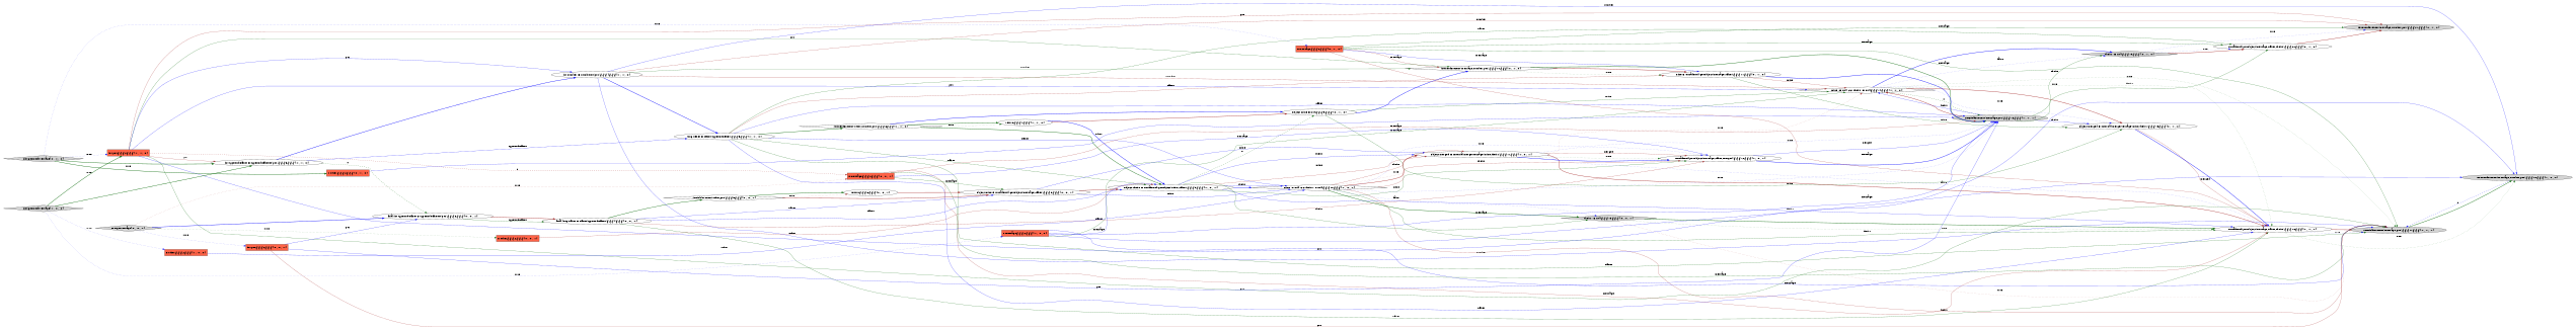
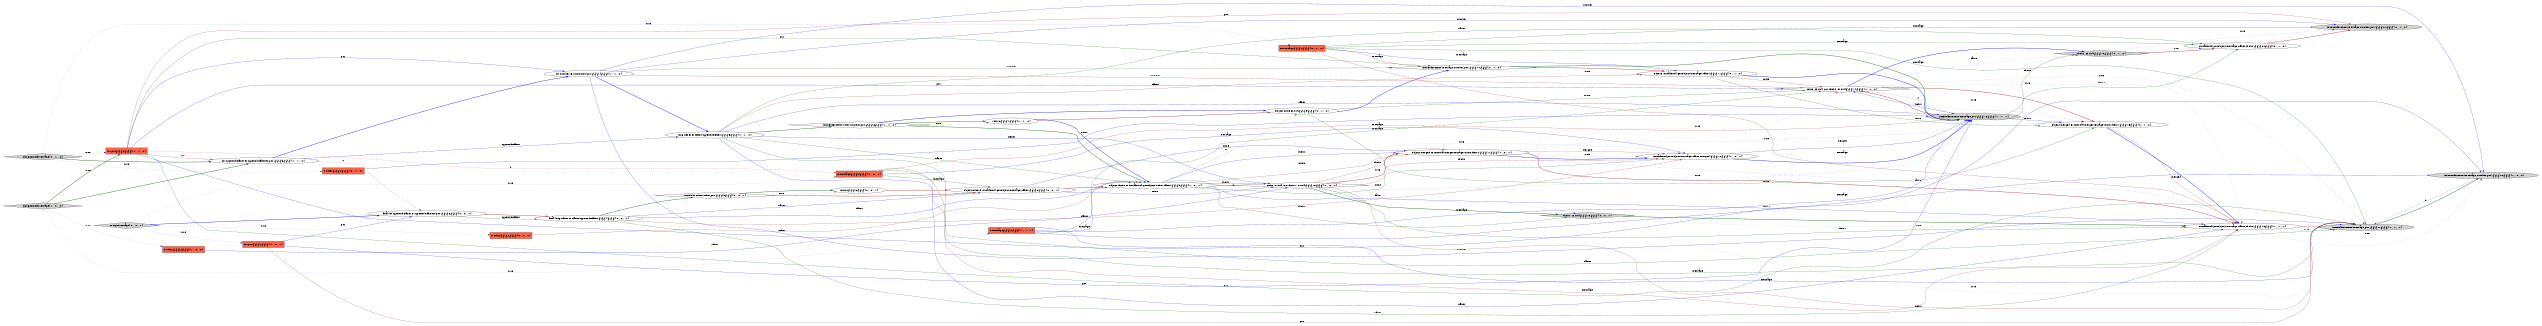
  digraph {
    rankdir=LR
    node [fillcolor=white shape=ellipse style=filled]
    edge [color=blue style=solid]
    n1 [label="Object mine = null@@@9@@@['0', '1', '0']"]
    n2 [label="mine != null && theirs != null@@@14@@@['1', '1', '0']" shape=diamond]
    n3 [label="Object merged = Internal.mergeMessage(mine,theirs)@@@15@@@['0', '1', '0']"]
    n4 [label="isOneofPresent(message,number,pos)@@@10@@@['0', '1', '0']" shape=diamond]
    n5 [label="UnsafeUtil.putObject(message,offset,theirs)@@@16@@@['1', '1', '1']"]
    n6 [fillcolor=lightgray label="setFieldPresent(message,pos)@@@13@@@['1', '1', '1']"]
    n7 [fillcolor=lightgray label="setFieldPresent(message,pos)@@@17@@@['1', '1', '1']"]
    n8 [fillcolor=lightgray label="theirs != null@@@19@@@['0', '1', '0']" shape=diamond]
    n9 [label="mine = UnsafeUtil.getObject(message,offset)@@@11@@@['0', '1', '0']"]
    n10 [label="final int typeAndOffset = typeAndOffsetAt(pos)@@@3@@@['0', '0', '1']"]
    n11 [label="final long offset = offset(typeAndOffset)@@@4@@@['0', '0', '1']"]
    n12 [label="UnsafeUtil.putObject(message,offset,merged)@@@12@@@['1', '0', '1']"]
    n13 [label="Object theirs = UnsafeUtil.getObject(other,offset)@@@9@@@['1', '0', '1']"]
    n14 [label="!isFieldPresent(other,pos)@@@5@@@['0', '0', '1']" shape=diamond]
    n15 [label="Object mine = UnsafeUtil.getObject(message,offset)@@@8@@@['0', '0', '1']"]
    n16 [label="Object merged = Internal.mergeMessage(mine,theirs)@@@11@@@['1', '0', '1']"]
    n17 [fillcolor=lightgray label="setOneofPresent(message,number,pos)@@@18@@@['1', '0', '0']"]
    n18 [label="UnsafeUtil.putObject(message,offset,theirs)@@@20@@@['0', '1', '0']"]
    n19 [label="long offset = offset(typeAndOffset)@@@5@@@['1', '1', '0']"]
    n20 [label="!isOneofPresent(other,number,pos)@@@6@@@['1', '1', '0']" shape=diamond]
    n21 [label="mine != null && theirs != null@@@10@@@['1', '0', '1']" shape=diamond]
    n22 [label="return@@@7@@@['1', '1', '0']"]
    n23 [fillcolor=lightgray label="theirs != null@@@15@@@['0', '0', '1']" shape=diamond]
    n24 [fillcolor=lightgray label="setOneofPresent(message,number,pos)@@@21@@@['0', '1', '0']"]
    n25 [label="return@@@6@@@['0', '0', '1']"]
    n26 [label="int number = numberAt(pos)@@@4@@@['1', '1', '0']"]
    n27 [fillcolor=tomato label="T other@@@2@@@['0', '0', '1']" shape=box]
    n28 [fillcolor=tomato label="T message@@@2@@@['1', '0', '0']" shape=box]
    n29 [fillcolor=tomato label="T other@@@2@@@['0', '1', '0']" shape=box]
    n30 [fillcolor=tomato label="T message@@@2@@@['0', '1', '0']" shape=box]
    n31 [fillcolor=tomato label="int pos@@@2@@@['1', '1', '0']" shape=box]
    n32 [label="int typeAndOffset = typeAndOffsetAt(pos)@@@3@@@['1', '1', '0']"]
    n33 [fillcolor=tomato label="T message@@@2@@@['0', '0', '1']" shape=box]
    n34 [fillcolor=tomato label="T other@@@2@@@['1', '0', '0']" shape=box]
    n35 [fillcolor=lightgray label="mergeOneofMessage['1', '0', '0']" shape=diamond]
    n36 [fillcolor=lightgray label="mergeOneofMessage['0', '1', '0']" shape=diamond]
    n37 [fillcolor=lightgray label="mergeMessage['0', '0', '1']" shape=diamond]
    n38 [fillcolor=tomato label="int pos@@@2@@@['0', '0', '1']" shape=box]
    n1 -> n2 [color=darkgreen label=mine]
    n1 -> n3 [color=darkgreen label=mine]
    n1 -> n4 [style=bold]
    n2 -> n3 [color=brown style=bold]
    n2 -> n3 [label=true style=dotted]
    n2 -> n5 [color=darkgreen label=true style=dotted]
    n2 -> n6 [color=darkgreen label=0 style=dashed]
    n2 -> n7 [color=darkgreen label=true style=dotted]
    n2 -> n8 [style=bold]
    n2 -> n8 [label=false style=dotted]
    n3 -> n5 [color=brown label=merged]
    n3 -> n5 [style=bold]
    n4 -> n6 [color=darkgreen style=bold]
    n4 -> n9 [color=brown style=bold]
    n4 -> n9 [color=darkgreen label=true style=dotted]
    n5 -> n7 [color=brown style=bold]
    n5 -> n7 [label=true style=dotted]
    n5 -> n17 [color=darkgreen label=true style=dotted]
    n6 -> n2 [label=theirs]
    n6 -> n2 [color=brown style=bold]
    n6 -> n3 [label=theirs]
    n6 -> n8 [color=darkgreen label=theirs]
    n6 -> n18 [color=darkgreen label=theirs]
    n7 -> n17 [color=darkgreen style=bold]
    n8 -> n18 [color=brown style=bold]
    n8 -> n18 [label=true style=dotted]
    n8 -> n24 [label=true style=dotted]
    n9 -> n2 [color=brown label=mine]
    n9 -> n3 [color=darkgreen label=mine]
    n9 -> n6 [style=bold]
    n10 -> n11 [color=darkgreen label=typeAndOffset]
    n10 -> n11 [color=brown style=bold]
    n11 -> n5 [color=darkgreen label=offset]
    n11 -> n12 [color=brown label=offset]
    n11 -> n13 [label=offset]
    n11 -> n14 [color=darkgreen style=bold]
    n11 -> n15 [label=offset]
    n12 -> n6 [style=bold]
    n12 -> n6 [label=merged]
    n13 -> n1 [color=darkgreen label=0 style=dashed]
    n13 -> n5 [label=theirs]
    n13 -> n12 [color=darkgreen label=mine]
    n13 -> n16 [label=theirs]
    n13 -> n16 [color=brown label=mine]
    n13 -> n21 [style=bold]
    n13 -> n21 [label=theirs]
    n13 -> n23 [color=darkgreen label=theirs]
    n14 -> n15 [color=brown style=bold]
    n14 -> n25 [color=darkgreen style=bold]
    n14 -> n25 [color=brown label=true style=dotted]
    n15 -> n13 [color=brown style=bold]
    n15 -> n16 [label=mine]
    n15 -> n21 [label=mine]
    n16 -> n2 [color=brown label=true style=dotted]
    n16 -> n5 [color=brown style=bold]
    n16 -> n5 [label=false style=dotted]
    n16 -> n6 [label=true style=dotted]
    n16 -> n12 [style=bold]
    n16 -> n12 [color=brown label=merged]
    n16 -> n12 [color=darkgreen label=true style=dotted]
    n17 -> n7 [label=0 style=dashed]
    n18 -> n24 [color=brown style=bold]
    n19 -> n5 [label=offset]
    n19 -> n6 [label=offset]
    n19 -> n7 [color=darkgreen label=offset]
    n19 -> n9 [color=brown label=offset]
    n19 -> n13 [color=darkgreen label=offset]
    n19 -> n18 [color=darkgreen label=offset]
    n19 -> n20 [color=darkgreen style=bold]
    n19 -> n21 [label=offset]
    n20 -> n1 [style=bold]
    n20 -> n13 [color=darkgreen style=bold]
    n20 -> n22 [color=darkgreen label=true style=dotted]
    n20 -> n22 [color=darkgreen style=bold]
    n21 -> n5 [color=darkgreen label=theirs]
    n21 -> n6 [label=true style=dotted]
    n21 -> n7 [color=brown label=theirs]
    n21 -> n12 [label=true style=dotted]
    n21 -> n12 [color=brown label=theirs]
    n21 -> n16 [color=brown label=theirs]
    n21 -> n16 [color=brown label=true style=dotted]
    n21 -> n16 [color=brown style=bold]
    n21 -> n23 [label=false style=dotted]
    n21 -> n23 [color=darkgreen style=bold]
    n22 -> n1 [color=brown style=bold]
    n22 -> n13 [style=bold]
    n23 -> n5 [color=darkgreen style=bold]
    n23 -> n5 [color=darkgreen label=true style=dotted]
    n23 -> n7 [color=brown label=true style=dotted]
    n25 -> n15 [color=brown style=bold]
    n26 -> n2 [color=brown label=number]
    n26 -> n4 [color=darkgreen label=number]
    n26 -> n7 [label=number]
    n26 -> n17 [label=number]
    n26 -> n19 [style=bold]
-   n26 -> n24 [color=brown label=number]
+   n26 -> n24 [label=number]
    n27 -> n13 [color=brown label=other]
    n28 -> n2 [color=darkgreen label=message]
    n28 -> n6 [label=message]
    n28 -> n7 [label=message]
    n28 -> n13 [label=message]
    n28 -> n17 [label=message]
    n29 -> n6 [label=other]
    n30 -> n4 [color=brown label=message]
    n30 -> n5 [color=brown label=message]
    n30 -> n7 [color=darkgreen label=message]
    n30 -> n9 [label=message]
    n30 -> n18 [color=darkgreen label=message]
    n30 -> n24 [color=darkgreen label=message]
    n31 -> n2 [label=pos]
    n31 -> n4 [color=darkgreen label=pos]
    n31 -> n7 [color=darkgreen label=pos]
    n31 -> n17 [label=pos]
    n31 -> n24 [color=brown label=pos]
    n31 -> n26 [label=pos]
    n31 -> n32 [color=brown label=pos]
    n31 -> n33 [color=brown label=0 style=dashed]
    n32 -> n10 [color=darkgreen label=0 style=dashed]
    n32 -> n19 [label=typeAndOffset]
    n32 -> n26 [style=bold]
    n33 -> n5 [color=brown label=message]
    n33 -> n6 [color=brown label=message]
    n33 -> n7 [color=darkgreen label=message]
    n33 -> n12 [label=message]
    n33 -> n15 [color=darkgreen label=message]
    n34 -> n21 [label=other]
    n35 -> n28 [label=true style=dotted]
    n35 -> n31 [color=darkgreen label=true style=bold]
    n35 -> n32 [color=darkgreen style=bold]
    n35 -> n34 [label=true style=dotted]
-   n36 -> n29 [color=darkgreen label=true style=bold]
+   n36 -> n29 [color=darkgreen label=true style=dotted]
    n36 -> n30 [label=true style=dotted]
    n36 -> n31 [label=true style=dotted]
    n36 -> n32 [color=darkgreen style=bold]
    n37 -> n10 [style=bold]
    n37 -> n27 [color=darkgreen label=true style=dotted]
    n37 -> n33 [color=brown label=true style=dotted]
    n37 -> n38 [label=true style=dotted]
    n38 -> n6 [label=pos]
    n38 -> n7 [color=brown label=pos]
    n38 -> n10 [label=pos]
  }
